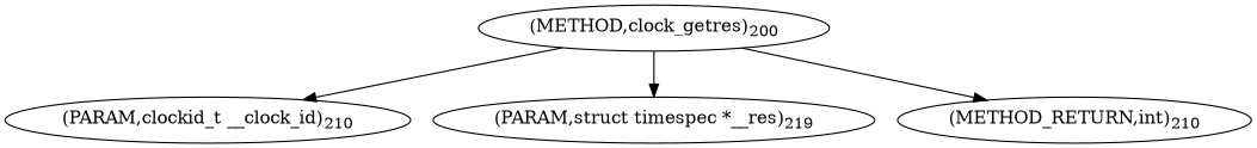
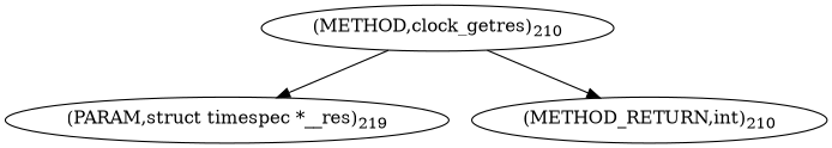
  digraph {
-   n1 [label=<(METHOD,clock_getres)<SUB>200</SUB>>]
-   n2 [label=<(PARAM,clockid_t __clock_id)<SUB>210</SUB>>]
+   n1 [label=<(METHOD,clock_getres)<SUB>210</SUB>>]
    n3 [label=<(PARAM,struct timespec *__res)<SUB>219</SUB>>]
    n4 [label=<(METHOD_RETURN,int)<SUB>210</SUB>>]
-   n1 -> n2
    n1 -> n3
    n1 -> n4
  }
